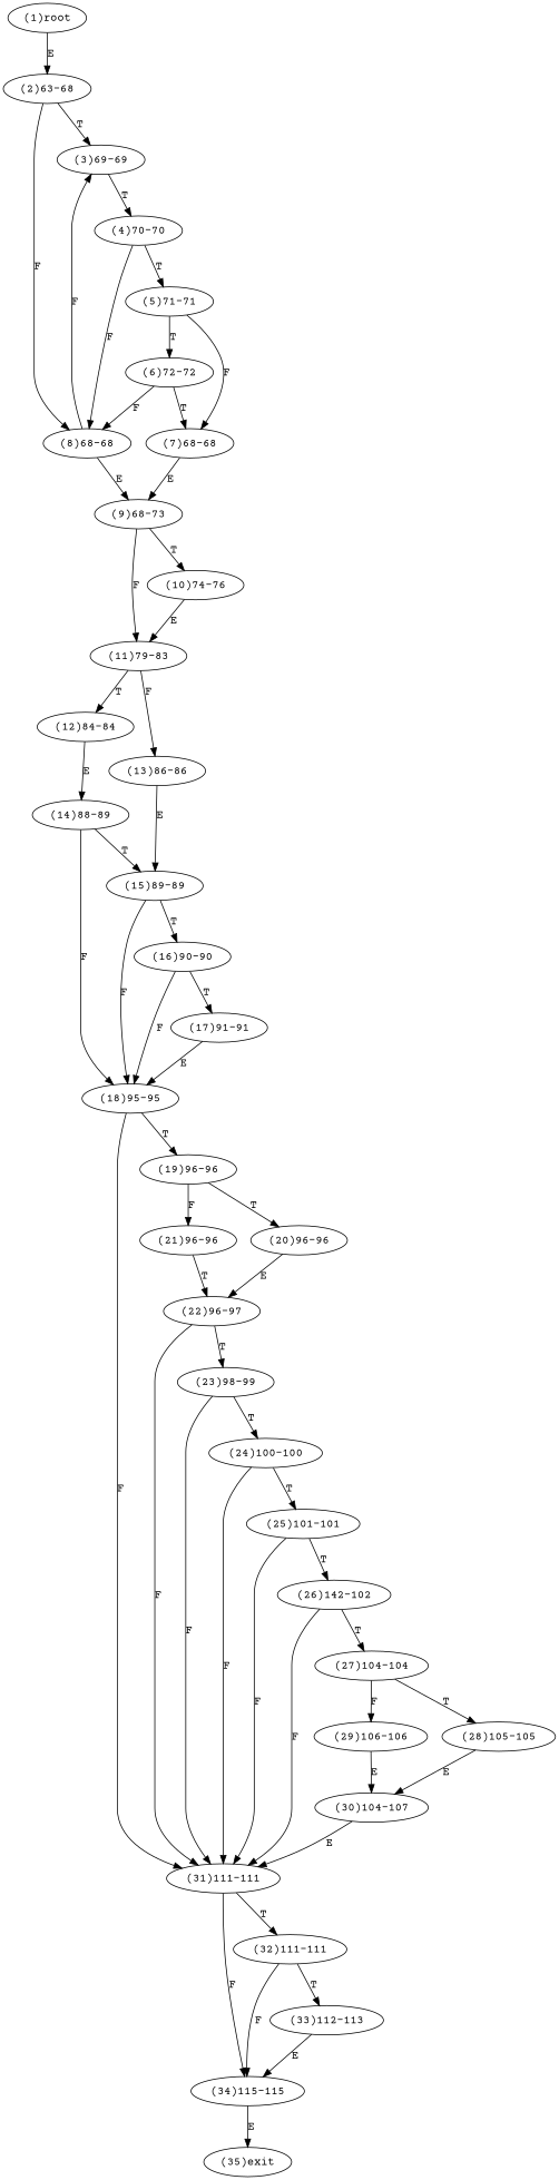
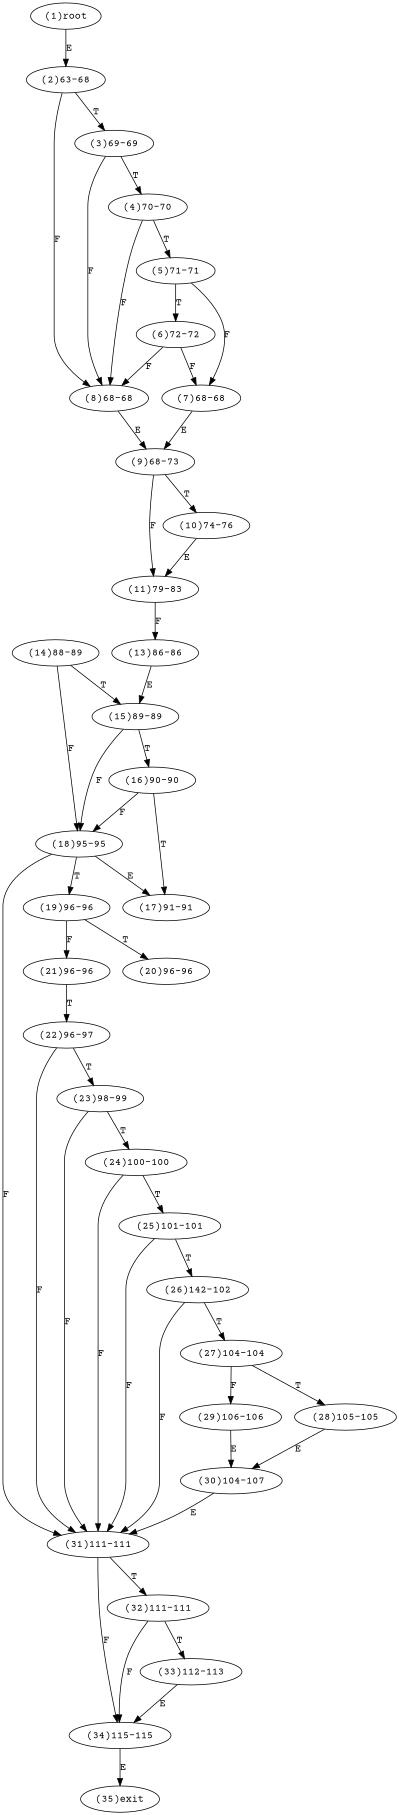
  digraph {
    fontname="Courier Prime"
    node [fontname="Courier Prime"]
    edge [fontname="Courier Prime"]
    n1 [label="(1)root"]
    n2 [label="(2)63-68"]
    n3 [label="(3)69-69"]
    n4 [label="(8)68-68"]
    n5 [label="(4)70-70"]
    n6 [label="(9)68-73"]
    n7 [label="(5)71-71"]
    n8 [label="(6)72-72"]
    n9 [label="(7)68-68"]
    n10 [label="(10)74-76"]
    n11 [label="(11)79-83"]
-   n12 [label="(12)84-84"]
    n13 [label="(13)86-86"]
    n14 [label="(14)88-89"]
    n15 [label="(15)89-89"]
    n16 [label="(18)95-95"]
    n17 [label="(16)90-90"]
    n18 [label="(19)96-96"]
    n19 [label="(31)111-111"]
    n20 [label="(17)91-91"]
    n21 [label="(21)96-96"]
    n22 [label="(20)96-96"]
    n23 [label="(22)96-97"]
    n24 [label="(34)115-115"]
    n25 [label="(32)111-111"]
    n26 [label="(23)98-99"]
    n27 [label="(24)100-100"]
    n28 [label="(25)101-101"]
    n29 [label="(26)142-102"]
    n30 [label="(27)104-104"]
    n31 [label="(29)106-106"]
    n32 [label="(28)105-105"]
    n33 [label="(30)104-107"]
    n34 [label="(35)exit"]
    n35 [label="(33)112-113"]
    n1 -> n2 [label=E]
    n2 -> n3 [label=T]
    n2 -> n4 [label=F]
-   n4 -> n3 [label=F]
+   n3 -> n4 [label=F]
    n3 -> n5 [label=T]
    n4 -> n6 [label=E]
    n5 -> n4 [label=F]
    n5 -> n7 [label=T]
    n6 -> n10 [label=T]
    n6 -> n11 [label=F]
    n7 -> n8 [label=T]
    n7 -> n9 [label=F]
    n8 -> n4 [label=F]
-   n8 -> n9 [label=T]
+   n8 -> n9 [label=F]
    n9 -> n6 [label=E]
    n10 -> n11 [label=E]
-   n11 -> n12 [label=T]
    n11 -> n13 [label=F]
-   n12 -> n14 [label=E]
    n13 -> n15 [label=E]
    n14 -> n15 [label=T]
    n14 -> n16 [label=F]
    n15 -> n16 [label=F]
    n15 -> n17 [label=T]
    n16 -> n18 [label=T]
    n16 -> n19 [label=F]
    n17 -> n16 [label=F]
    n17 -> n20 [label=T]
    n18 -> n21 [label=F]
    n18 -> n22 [label=T]
    n19 -> n24 [label=F]
    n19 -> n25 [label=T]
-   n20 -> n16 [label=E]
+   n16 -> n20 [label=E]
    n21 -> n23 [label=T]
-   n22 -> n23 [label=E]
    n23 -> n19 [label=F]
    n23 -> n26 [label=T]
    n24 -> n34 [label=E]
    n25 -> n24 [label=F]
    n25 -> n35 [label=T]
    n26 -> n19 [label=F]
    n26 -> n27 [label=T]
    n27 -> n19 [label=F]
    n27 -> n28 [label=T]
    n28 -> n19 [label=F]
    n28 -> n29 [label=T]
    n29 -> n19 [label=F]
    n29 -> n30 [label=T]
    n30 -> n31 [label=F]
    n30 -> n32 [label=T]
    n31 -> n33 [label=E]
    n32 -> n33 [label=E]
    n33 -> n19 [label=E]
    n35 -> n24 [label=E]
  }
